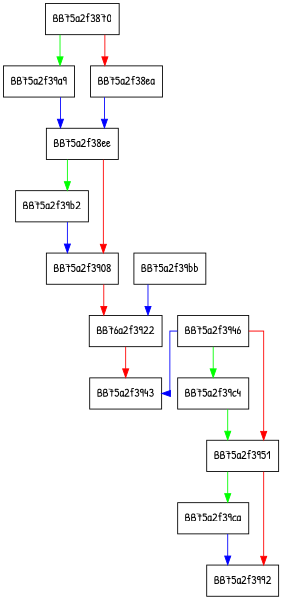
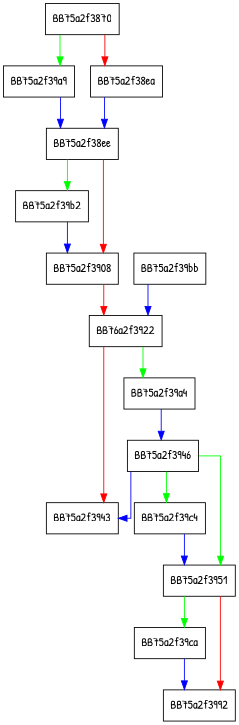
  digraph {
    fontname="Patrick Hand"
    splines=ortho
    node [fontname="Patrick Hand" shape=box]
    edge [color=blue fontname="Patrick Hand"]
    BB75a2f3870
    BB75a2f39a9
    BB75a2f38ea
    BB75a2f38ee
    BB75a2f39b2
    BB75a2f3908
    n7 [label=BB76a2f3922]
    BB75a2f39bb
+   BB75a2f39a4
    BB75a2f3943
    BB75a2f3946
    BB75a2f39c4
    BB75a2f3951
    BB75a2f39ca
    BB75a2f3992
    BB75a2f3870 -> BB75a2f39a9 [color=green]
    BB75a2f3870 -> BB75a2f38ea [color=red]
    BB75a2f39a9 -> BB75a2f38ee
    BB75a2f38ea -> BB75a2f38ee
    BB75a2f38ee -> BB75a2f39b2 [color=green]
    BB75a2f38ee -> BB75a2f3908 [color=red]
    BB75a2f39b2 -> BB75a2f3908
    BB75a2f3908 -> n7 [color=red]
+   n7 -> BB75a2f39a4 [color=green]
    n7 -> BB75a2f3943 [color=red]
    BB75a2f39bb -> n7
+   BB75a2f39a4 -> BB75a2f3946
    BB75a2f3946 -> BB75a2f3943
    BB75a2f3946 -> BB75a2f39c4 [color=green]
-   BB75a2f3946 -> BB75a2f3951 [color=red]
-   BB75a2f39c4 -> BB75a2f3951 [color=green]
+   BB75a2f3946 -> BB75a2f3951 [color=green]
+   BB75a2f39c4 -> BB75a2f3951
    BB75a2f3951 -> BB75a2f39ca [color=green]
    BB75a2f3951 -> BB75a2f3992 [color=red]
    BB75a2f39ca -> BB75a2f3992
  }
